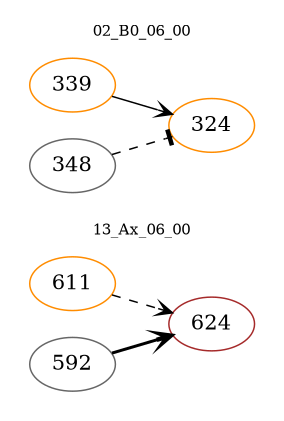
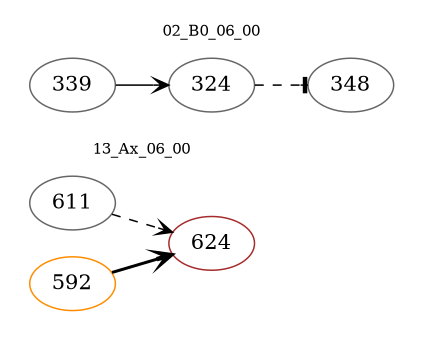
  digraph {
    rankdir=LR
    node [color=gray40]
    edge [arrowhead=vee color=black style=dashed]
-   n1 [color=darkorange label=611]
-   n2 [label=592]
+   n1 [label=611]
+   n2 [color=darkorange label=592]
    n3 [color=brown label=624]
-   n4 [color=darkorange label=339]
-   n5 [color=darkorange label=324]
+   n4 [label=339]
+   n5 [label=324]
    n6 [label=348]
    subgraph cluster_1 {
      color=white
      fontsize=10
      label="13_Ax_06_00"
      n1
      n2
      n3
    }
    subgraph cluster_2 {
      color=white
      fontsize=10
      label="02_B0_06_00"
      n4
      n5
      n6
    }
    n1 -> n3
    n2 -> n3 [style=bold]
    n4 -> n5 [style=solid]
-   n6 -> n5 [arrowhead=tee]
+   n5 -> n6 [arrowhead=tee]
  }
